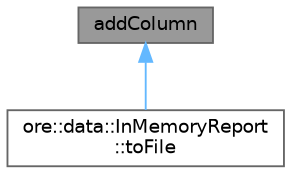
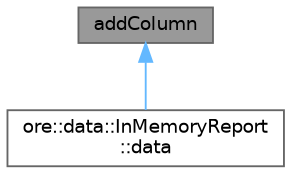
  digraph {
    rankdir=TB
    node [fontname=Helvetica fontsize=10 shape=box style=filled]
    n1 [color=gray40 fillcolor=grey60 fontcolor=black height=0.2 label=addColumn width=0.4]
-   n2 [color=grey40 fillcolor=white height=0.2 label="ore::data::InMemoryReport\l::toFile" width=0.4]
+   n2 [color=grey40 fillcolor=white height=0.2 label="ore::data::InMemoryReport\l::data" width=0.4]
    n1 -> n2 [color=steelblue1 dir=back fontname=Helvetica fontsize=10 labelfontname=Helvetica labelfontsize=10 style=solid]
  }
